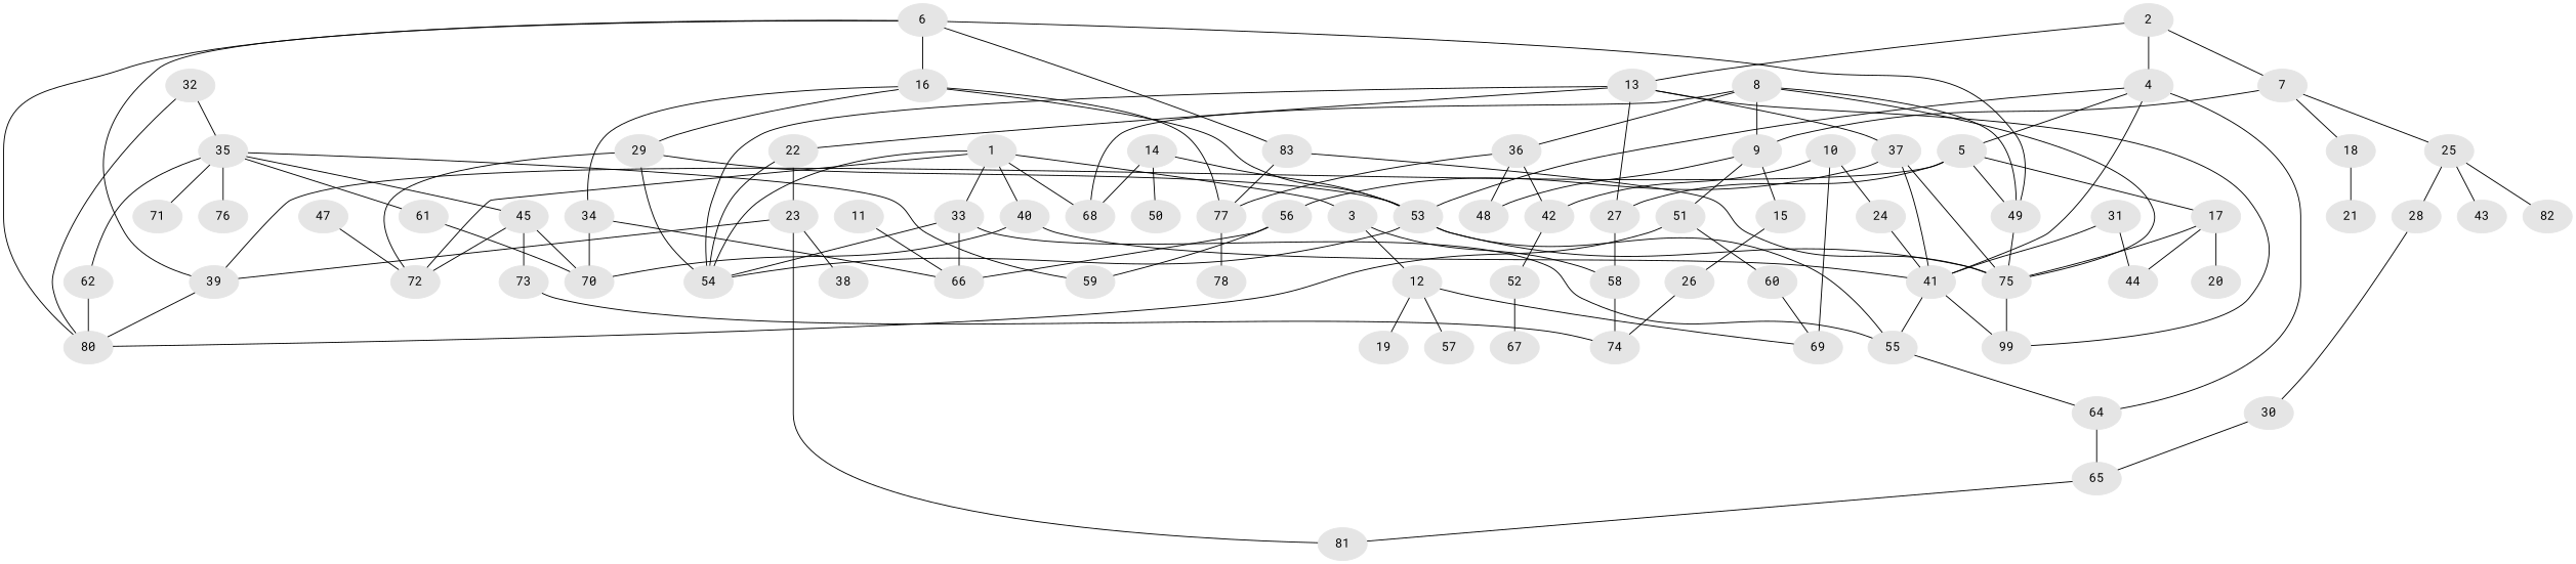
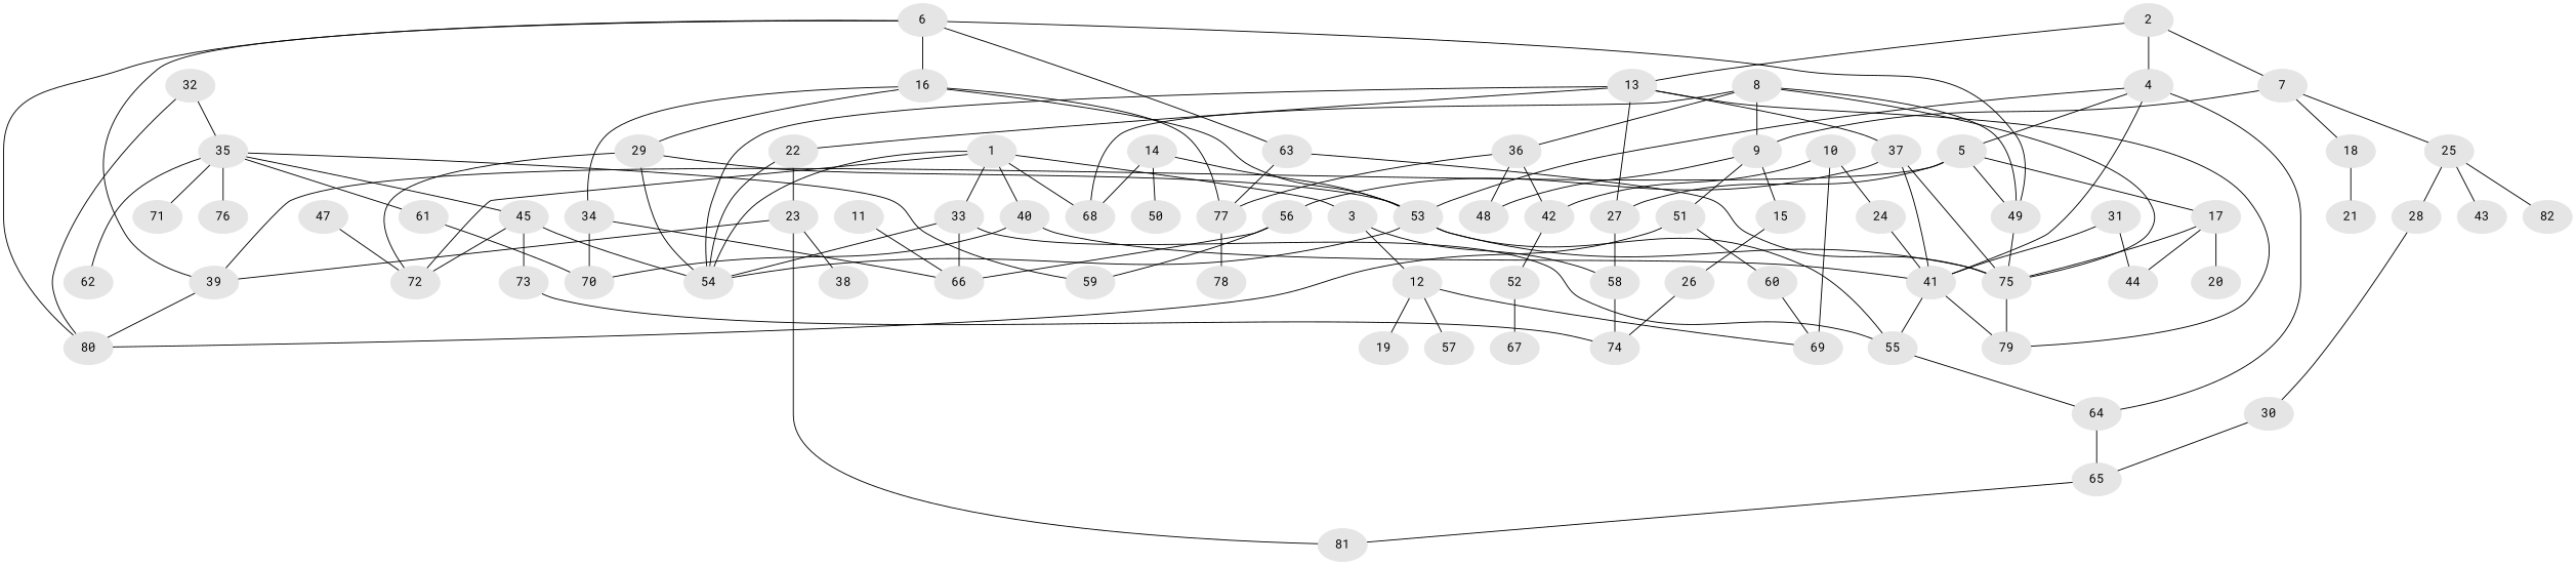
  graph {
    fontname="Roboto Mono"
    node [color=gray90 fontname="Roboto Mono" style=filled]
    edge [fontname="Roboto Mono" weight=1.0]
    1
    3
    33
    40
    54
    68
    72
    12
    58
    66
    55
    41
    70
    2
    4
    7
    13
    5
    53
    64
    9
    18
    25
    27
    22
    37
-   79 [label=99]
+   79
    69
    19
    57
    74
    17
    39
    49
    75
    65
    20
    44
    80
    6
    16
-   63 [label=83]
+   63
    29
    34
    77
    15
    48
    51
    21
    28
    43
    82
    8
    36
    42
    26
    60
    10
    24
    52
    11
    23
    56
    14
    50
    78
    38
    81
    30
    31
    32
    35
    45
    59
    61
    62
    71
    76
    73
    67
    47
    1 -- 3
    1 -- 33
    1 -- 40
    1 -- 54
    1 -- 68
    1 -- 72
    3 -- 12
    3 -- 58
    33 -- 54
    33 -- 66
    33 -- 55
    40 -- 41
    40 -- 70
    12 -- 69
    12 -- 19
    12 -- 57
    58 -- 74
    55 -- 64
    41 -- 55
    41 -- 79
    2 -- 4
    2 -- 7
    2 -- 13
    4 -- 41
    4 -- 5
    4 -- 53
    4 -- 64
    7 -- 9
    7 -- 18
    7 -- 25
    13 -- 54
    13 -- 27
    13 -- 22
    13 -- 37
    13 -- 79
    5 -- 27
    5 -- 17
    5 -- 39
    5 -- 49
    53 -- 54
    53 -- 55
    53 -- 75
    64 -- 65
    9 -- 15
    9 -- 48
    9 -- 51
    18 -- 21
    25 -- 28
    25 -- 43
    25 -- 82
    27 -- 58
    22 -- 54
    22 -- 23
    37 -- 41
    37 -- 75
    37 -- 56
    17 -- 75
    17 -- 20
    17 -- 44
    39 -- 80
    49 -- 75
    75 -- 79
    65 -- 81
    6 -- 39
    6 -- 49
    6 -- 80
    6 -- 16
    6 -- 63
    16 -- 53
    16 -- 29
    16 -- 34
    16 -- 77
    63 -- 75
    63 -- 77
    29 -- 54
    29 -- 72
    29 -- 53
    34 -- 66
    34 -- 70
    77 -- 78
    15 -- 26
    51 -- 80
    51 -- 60
    28 -- 30
    8 -- 68
    8 -- 9
    8 -- 49
    8 -- 75
    8 -- 36
    36 -- 77
    36 -- 48
    36 -- 42
    42 -- 52
    26 -- 74
    60 -- 69
    10 -- 69 [weight=2.0]
    10 -- 42
    10 -- 24
    24 -- 41
    52 -- 67
    11 -- 66
    23 -- 39
    23 -- 38
    23 -- 81
    56 -- 66 [weight=2.0]
    56 -- 59
    14 -- 68
    14 -- 53
    14 -- 50
    30 -- 65
    31 -- 41
    31 -- 44
    32 -- 80
    32 -- 35
    35 -- 45
    35 -- 59
    35 -- 61
    35 -- 62
    35 -- 71
    35 -- 76
-   45 -- 70
+   45 -- 54
    45 -- 72
    45 -- 73
    61 -- 70
-   62 -- 80
    73 -- 74
    47 -- 72
  }
